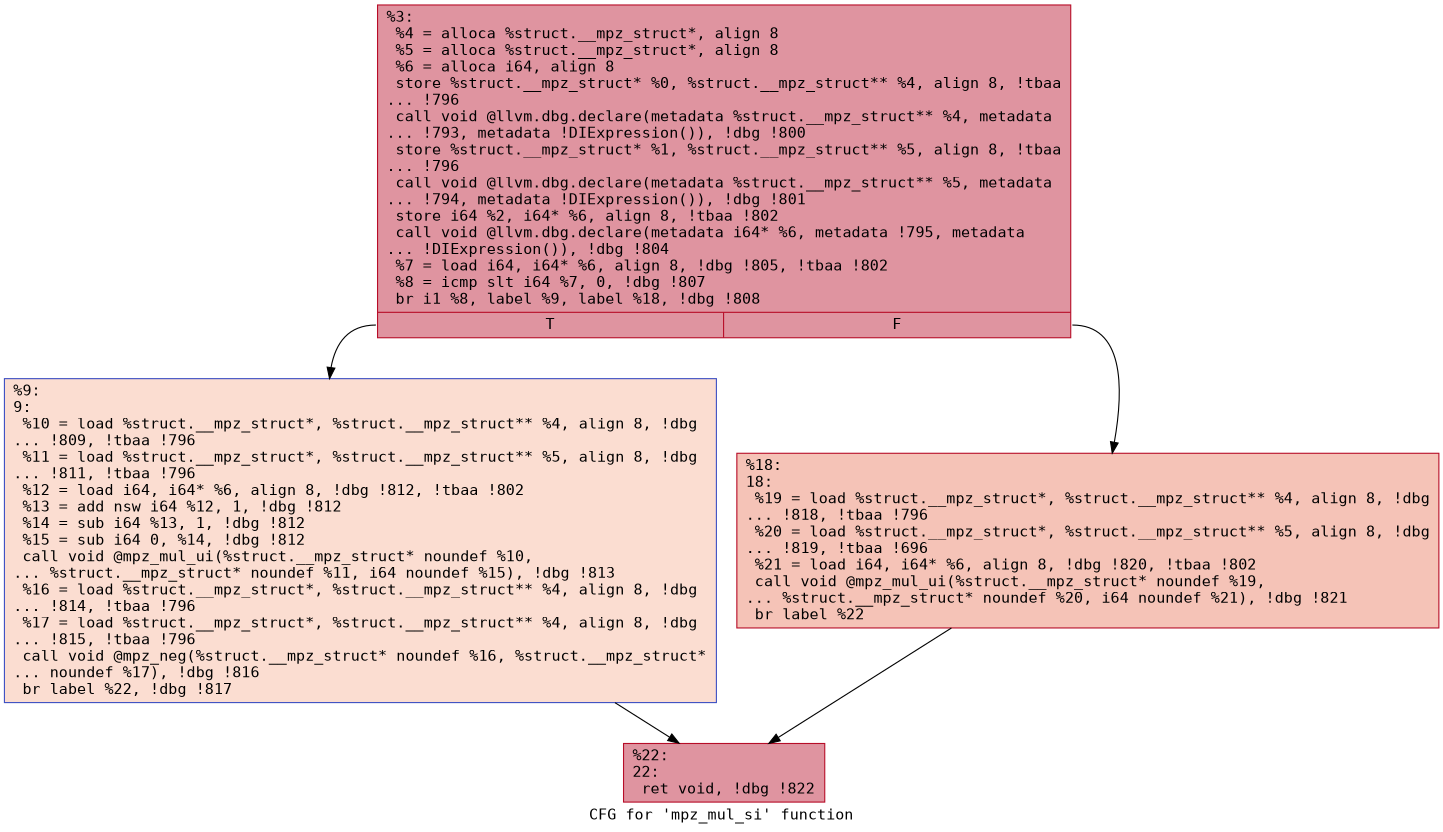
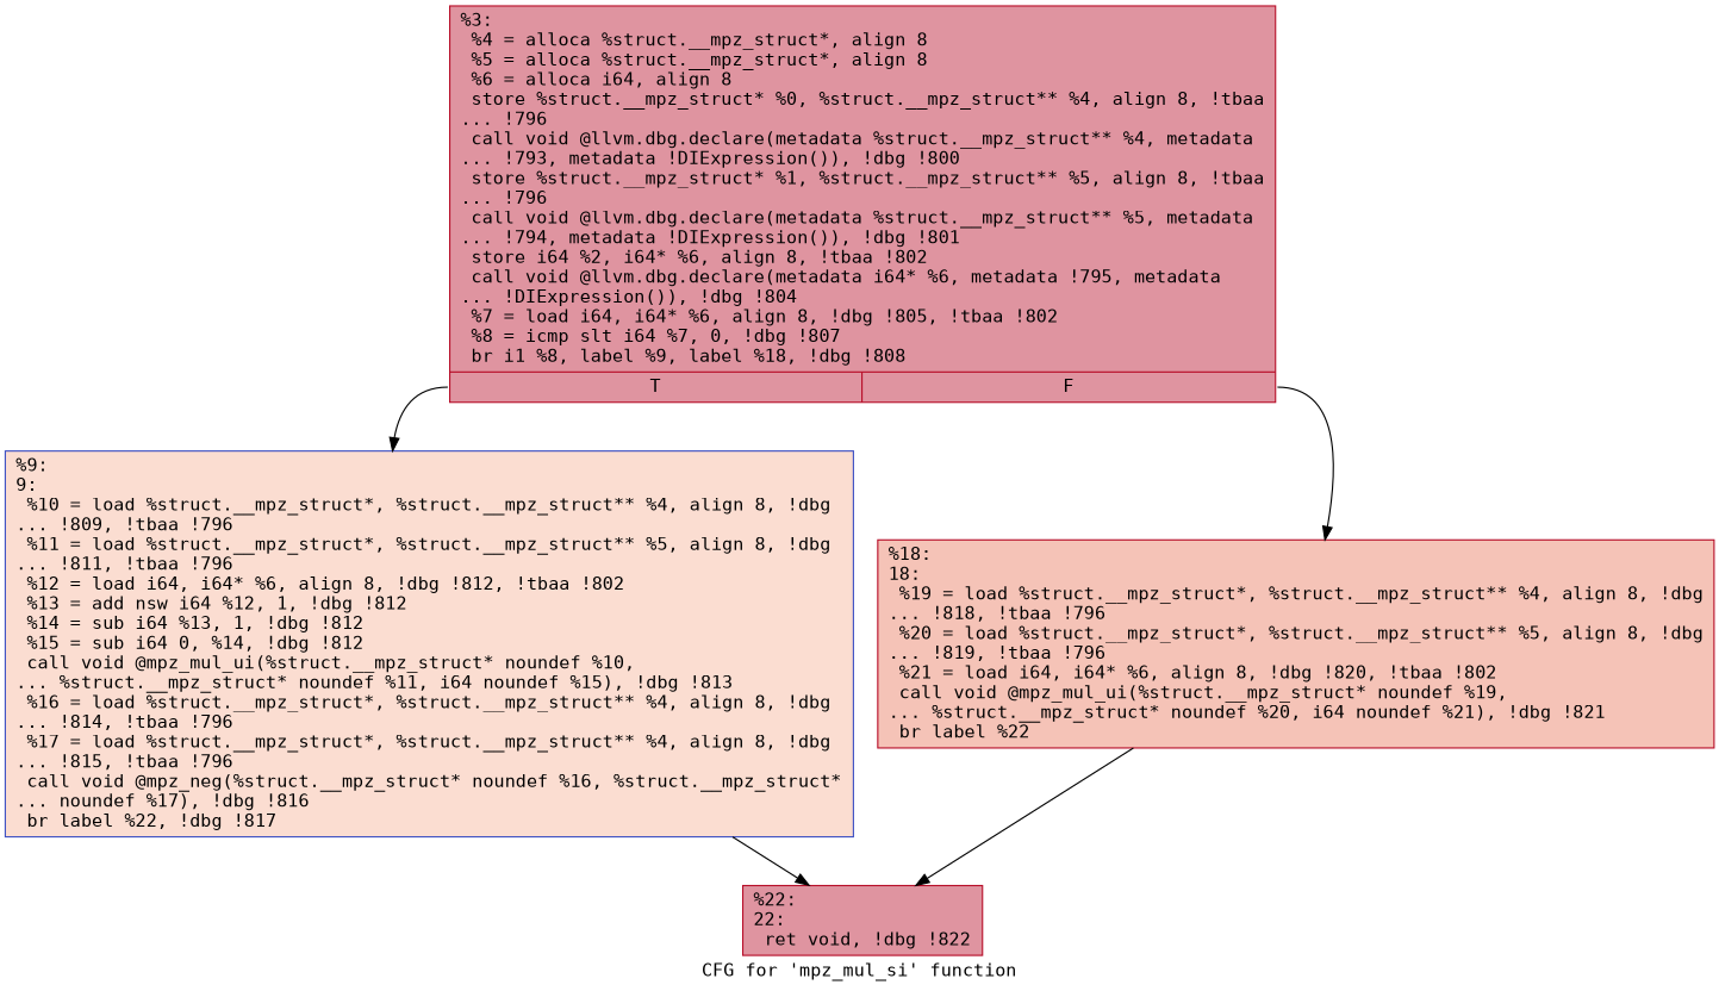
  digraph {
    label="CFG for 'mpz_mul_si' function"
    fontname="DejaVu Sans Mono"
    node [color="#b70d28ff" fillcolor="#b70d2870" shape=record style=filled fontname="DejaVu Sans Mono"]
    edge [fontname="DejaVu Sans Mono"]
    n1 [label="{%3:\l  %4 = alloca %struct.__mpz_struct*, align 8\l  %5 = alloca %struct.__mpz_struct*, align 8\l  %6 = alloca i64, align 8\l  store %struct.__mpz_struct* %0, %struct.__mpz_struct** %4, align 8, !tbaa\l... !796\l  call void @llvm.dbg.declare(metadata %struct.__mpz_struct** %4, metadata\l... !793, metadata !DIExpression()), !dbg !800\l  store %struct.__mpz_struct* %1, %struct.__mpz_struct** %5, align 8, !tbaa\l... !796\l  call void @llvm.dbg.declare(metadata %struct.__mpz_struct** %5, metadata\l... !794, metadata !DIExpression()), !dbg !801\l  store i64 %2, i64* %6, align 8, !tbaa !802\l  call void @llvm.dbg.declare(metadata i64* %6, metadata !795, metadata\l... !DIExpression()), !dbg !804\l  %7 = load i64, i64* %6, align 8, !dbg !805, !tbaa !802\l  %8 = icmp slt i64 %7, 0, !dbg !807\l  br i1 %8, label %9, label %18, !dbg !808\l|{<s0>T|<s1>F}}"]
    n2 [color="#3d50c3ff" fillcolor="#f7b39670" label="{%9:\l9:                                                \l  %10 = load %struct.__mpz_struct*, %struct.__mpz_struct** %4, align 8, !dbg\l... !809, !tbaa !796\l  %11 = load %struct.__mpz_struct*, %struct.__mpz_struct** %5, align 8, !dbg\l... !811, !tbaa !796\l  %12 = load i64, i64* %6, align 8, !dbg !812, !tbaa !802\l  %13 = add nsw i64 %12, 1, !dbg !812\l  %14 = sub i64 %13, 1, !dbg !812\l  %15 = sub i64 0, %14, !dbg !812\l  call void @mpz_mul_ui(%struct.__mpz_struct* noundef %10,\l... %struct.__mpz_struct* noundef %11, i64 noundef %15), !dbg !813\l  %16 = load %struct.__mpz_struct*, %struct.__mpz_struct** %4, align 8, !dbg\l... !814, !tbaa !796\l  %17 = load %struct.__mpz_struct*, %struct.__mpz_struct** %4, align 8, !dbg\l... !815, !tbaa !796\l  call void @mpz_neg(%struct.__mpz_struct* noundef %16, %struct.__mpz_struct*\l... noundef %17), !dbg !816\l  br label %22, !dbg !817\l}"]
-   n3 [fillcolor="#e8765c70" label="{%18:\l18:                                               \l  %19 = load %struct.__mpz_struct*, %struct.__mpz_struct** %4, align 8, !dbg\l... !818, !tbaa !796\l  %20 = load %struct.__mpz_struct*, %struct.__mpz_struct** %5, align 8, !dbg\l... !819, !tbaa !696\l  %21 = load i64, i64* %6, align 8, !dbg !820, !tbaa !802\l  call void @mpz_mul_ui(%struct.__mpz_struct* noundef %19,\l... %struct.__mpz_struct* noundef %20, i64 noundef %21), !dbg !821\l  br label %22\l}"]
+   n3 [fillcolor="#e8765c70" label="{%18:\l18:                                               \l  %19 = load %struct.__mpz_struct*, %struct.__mpz_struct** %4, align 8, !dbg\l... !818, !tbaa !796\l  %20 = load %struct.__mpz_struct*, %struct.__mpz_struct** %5, align 8, !dbg\l... !819, !tbaa !796\l  %21 = load i64, i64* %6, align 8, !dbg !820, !tbaa !802\l  call void @mpz_mul_ui(%struct.__mpz_struct* noundef %19,\l... %struct.__mpz_struct* noundef %20, i64 noundef %21), !dbg !821\l  br label %22\l}"]
    n4 [label="{%22:\l22:                                               \l  ret void, !dbg !822\l}"]
    n1 -> n2 [tailport=s0]
    n1 -> n3 [tailport=s1]
    n2 -> n4
    n3 -> n4
  }
